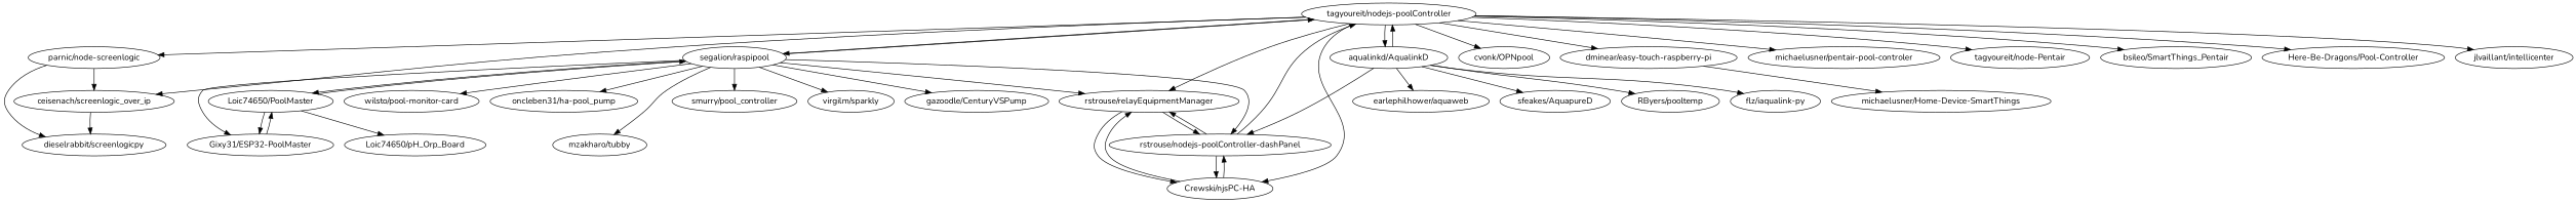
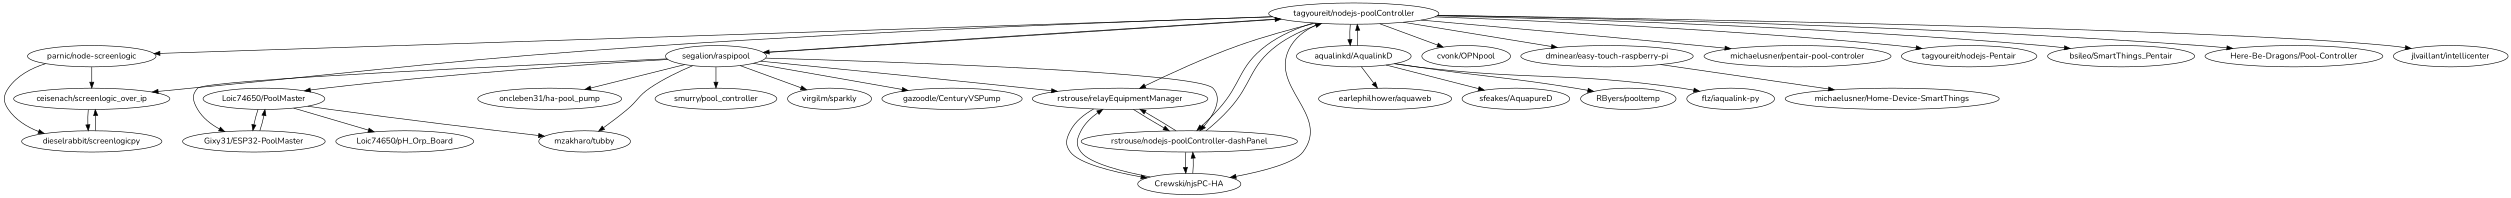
  digraph {
    fontname=Nunito
    node [fontname=Nunito]
    edge [fontname=Nunito]
    "parnic/node-screenlogic" [l="2.503,46.888"]
    "ceisenach/screenlogic_over_ip" [l="2.52,46.887"]
    "dieselrabbit/screenlogicpy" [l="2.509,46.875"]
    "Loic74650/PoolMaster" [l="2.584,46.879"]
    "Gixy31/ESP32-PoolMaster" [l="2.604,46.88"]
    "Loic74650/pH_Orp_Board" [l="2.584,46.861"]
    "segalion/raspipool" [l="2.586,46.903"]
    "tagyoureit/nodejs-poolController" [l="2.53,46.913"]
    "smurry/pool_controller" [l="2.608,46.913"]
    "virgilm/sparkly" [l="2.607,46.894"]
    "gazoodle/CenturyVSPump" [l="2.588,46.922"]
    "rstrouse/relayEquipmentManager" [l="2.556,46.905"]
    "rstrouse/nodejs-poolController-dashPanel" [l="2.56,46.914"]
-   "wilsto/pool-monitor-card" [l="2.608,46.928"]
    "oncleben31/ha-pool_pump" [l="2.625,46.908"]
    "mzakharo/tubby" [l="2.627,46.891"]
    "aqualinkd/AqualinkD" [l="2.502,46.939"]
    "cvonk/OPNpool" [l="2.486,46.914"]
    "Crewski/njsPC-HA" [l="2.552,46.92"]
    "dminear/easy-touch-raspberry-pi" [l="2.543,46.937"]
    "michaelusner/pentair-pool-controler" [l="2.539,46.892"]
-   "tagyoureit/nodejs-Pentair" [l="2.52,46.927" label="tagyoureit/node-Pentair"]
+   "tagyoureit/nodejs-Pentair" [l="2.52,46.927"]
    "bsileo/SmartThings_Pentair" [l="2.536,46.928"]
    "Here-Be-Dragons/Pool-Controller" [l="2.518,46.898"]
    "jlvaillant/intellicenter" [l="2.501,46.903"]
    "earlephilhower/aquaweb" [l="2.474,46.939"]
    "sfeakes/AquapureD" [l="2.479,46.951"]
    "RByers/pooltemp" [l="2.512,46.955"]
    "flz/iaqualink-py" [l="2.493,46.96"]
    n30 [l="2.55,46.952" label="michaelusner/Home-Device-SmartThings"]
    "parnic/node-screenlogic" -> "ceisenach/screenlogic_over_ip"
    "parnic/node-screenlogic" -> "dieselrabbit/screenlogicpy"
    "ceisenach/screenlogic_over_ip" -> "dieselrabbit/screenlogicpy"
+   "dieselrabbit/screenlogicpy" -> "ceisenach/screenlogic_over_ip"
    "Loic74650/PoolMaster" -> "Gixy31/ESP32-PoolMaster"
    "Loic74650/PoolMaster" -> "Loic74650/pH_Orp_Board"
-   "Loic74650/PoolMaster" -> "segalion/raspipool"
+   "Loic74650/PoolMaster" -> "mzakharo/tubby"
    "Gixy31/ESP32-PoolMaster" -> "Loic74650/PoolMaster"
    "segalion/raspipool" -> "Loic74650/PoolMaster"
    "segalion/raspipool" -> "Gixy31/ESP32-PoolMaster"
    "segalion/raspipool" -> "tagyoureit/nodejs-poolController"
    "segalion/raspipool" -> "smurry/pool_controller"
    "segalion/raspipool" -> "virgilm/sparkly"
    "segalion/raspipool" -> "gazoodle/CenturyVSPump"
    "segalion/raspipool" -> "rstrouse/relayEquipmentManager"
    "segalion/raspipool" -> "rstrouse/nodejs-poolController-dashPanel"
-   "segalion/raspipool" -> "wilsto/pool-monitor-card"
    "segalion/raspipool" -> "oncleben31/ha-pool_pump"
    "segalion/raspipool" -> "mzakharo/tubby"
    "tagyoureit/nodejs-poolController" -> "parnic/node-screenlogic"
    "tagyoureit/nodejs-poolController" -> "ceisenach/screenlogic_over_ip"
    "tagyoureit/nodejs-poolController" -> "segalion/raspipool"
    "tagyoureit/nodejs-poolController" -> "rstrouse/relayEquipmentManager"
-   "aqualinkd/AqualinkD" -> "rstrouse/nodejs-poolController-dashPanel"
+   "tagyoureit/nodejs-poolController" -> "rstrouse/nodejs-poolController-dashPanel"
    "tagyoureit/nodejs-poolController" -> "aqualinkd/AqualinkD"
    "tagyoureit/nodejs-poolController" -> "cvonk/OPNpool"
    "tagyoureit/nodejs-poolController" -> "Crewski/njsPC-HA"
    "tagyoureit/nodejs-poolController" -> "dminear/easy-touch-raspberry-pi"
    "tagyoureit/nodejs-poolController" -> "michaelusner/pentair-pool-controler"
    "tagyoureit/nodejs-poolController" -> "tagyoureit/nodejs-Pentair"
    "tagyoureit/nodejs-poolController" -> "bsileo/SmartThings_Pentair"
    "tagyoureit/nodejs-poolController" -> "Here-Be-Dragons/Pool-Controller"
    "tagyoureit/nodejs-poolController" -> "jlvaillant/intellicenter"
    "rstrouse/relayEquipmentManager" -> "rstrouse/nodejs-poolController-dashPanel"
    "rstrouse/relayEquipmentManager" -> "Crewski/njsPC-HA"
    "rstrouse/nodejs-poolController-dashPanel" -> "tagyoureit/nodejs-poolController"
    "rstrouse/nodejs-poolController-dashPanel" -> "rstrouse/relayEquipmentManager"
    "rstrouse/nodejs-poolController-dashPanel" -> "Crewski/njsPC-HA"
    "aqualinkd/AqualinkD" -> "tagyoureit/nodejs-poolController"
    "aqualinkd/AqualinkD" -> "earlephilhower/aquaweb"
    "aqualinkd/AqualinkD" -> "sfeakes/AquapureD"
    "aqualinkd/AqualinkD" -> "RByers/pooltemp"
    "aqualinkd/AqualinkD" -> "flz/iaqualink-py"
    "Crewski/njsPC-HA" -> "rstrouse/relayEquipmentManager"
    "Crewski/njsPC-HA" -> "rstrouse/nodejs-poolController-dashPanel"
    "dminear/easy-touch-raspberry-pi" -> n30
  }
